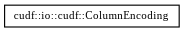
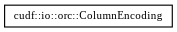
  digraph {
    rankdir=TB
    fontname="Liberation Serif"
-   n1 [color=black fillcolor=white fontname="Liberation Serif" fontsize=10 height=0.2 label="cudf::io::cudf::ColumnEncoding" shape=record style=filled width=0.4]
+   n1 [color=black fillcolor=white fontname="Liberation Serif" fontsize=10 height=0.2 label="cudf::io::orc::ColumnEncoding" shape=record style=filled width=0.4]
  }
